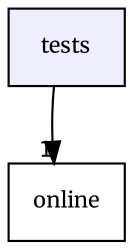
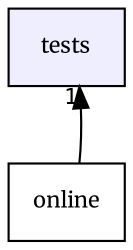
  digraph {
    compound=true
    fontname=Merriweather
    node [fontname=Merriweather fontsize=10 shape=box]
    n1 [fillcolor="#eeeeff" label=tests pencolor=black style=filled]
    n2 [label=online]
-   n1 -> n2 [headlabel=1 labeldistance=1.5 labelfontname=Helvetica labelfontsize=10 fontname=Merriweather]
+   n2 -> n1 [headlabel=1 labeldistance=1.5 labelfontname=Helvetica labelfontsize=10 fontname=Merriweather]
  }
